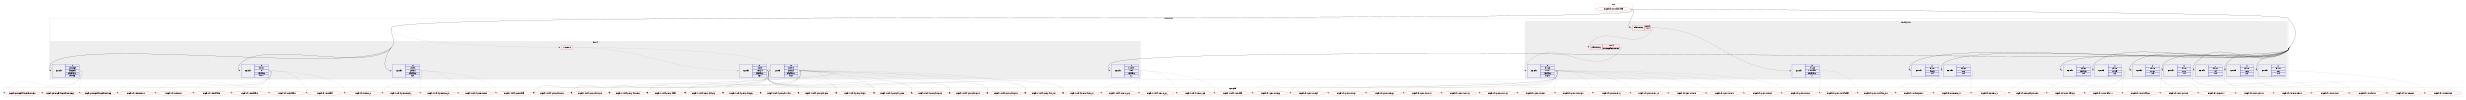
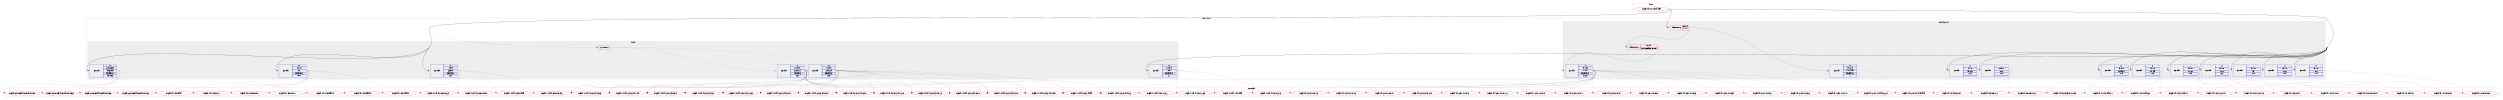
  digraph {
    compound=true
    concentrate=true
    fontname=Helvetica
    fontsize=10
    newrank=true
    rankdir=TB
    ranksep=1.5
    node [color=red fontname=Helvetica fontsize=10]
    edge [arrowhead=vee headport=w style=dotted tailport=e weight=100]
    n1 [label="portage://dev-db/hyperdex-9999" width=4]
    n2 [color=blue label=<<TABLE BORDER="0" CELLBORDER="1" CELLSPACING="0" CELLPADDING="4" WIDTH="220"><TR><TD ROWSPAN="6" CELLPADDING="30">pack_dep</TD></TR><TR><TD WIDTH="110">no</TD></TR><TR><TD>sys-devel</TD></TR><TR><TD>automake</TD></TR><TR><TD>greaterequal</TD></TR><TR><TD>1.16.1</TD></TR></TABLE>> shape=none]
    n3 [color=blue label=<<TABLE BORDER="0" CELLBORDER="1" CELLSPACING="0" CELLPADDING="4" WIDTH="220"><TR><TD ROWSPAN="6" CELLPADDING="30">pack_dep</TD></TR><TR><TD WIDTH="110">no</TD></TR><TR><TD>sys-devel</TD></TR><TR><TD>automake</TD></TR><TR><TD>greaterequal</TD></TR><TR><TD>1.15.1</TD></TR></TABLE>> shape=none]
    n4 [label=<<TABLE BORDER="0" CELLBORDER="1" CELLSPACING="0" CELLPADDING="4"><TR><TD CELLPADDING="10">any_of_group</TD></TR></TABLE>> shape=none]
    n5 [color=blue label=<<TABLE BORDER="0" CELLBORDER="1" CELLSPACING="0" CELLPADDING="4" WIDTH="220"><TR><TD ROWSPAN="6" CELLPADDING="30">pack_dep</TD></TR><TR><TD WIDTH="110">no</TD></TR><TR><TD>app-portage</TD></TR><TR><TD>elt-patches</TD></TR><TR><TD>greaterequal</TD></TR><TR><TD>20170815</TD></TR></TABLE>> shape=none]
    n6 [color=blue label=<<TABLE BORDER="0" CELLBORDER="1" CELLSPACING="0" CELLPADDING="4" WIDTH="220"><TR><TD ROWSPAN="6" CELLPADDING="30">pack_dep</TD></TR><TR><TD WIDTH="110">no</TD></TR><TR><TD>dev-vcs</TD></TR><TR><TD>git</TD></TR><TR><TD>greaterequal</TD></TR><TR><TD>1.8.2.1</TD></TR></TABLE>> shape=none]
    n7 [color=blue label=<<TABLE BORDER="0" CELLBORDER="1" CELLSPACING="0" CELLPADDING="4" WIDTH="220"><TR><TD ROWSPAN="6" CELLPADDING="30">pack_dep</TD></TR><TR><TD WIDTH="110">no</TD></TR><TR><TD>sys-devel</TD></TR><TR><TD>autoconf</TD></TR><TR><TD>greaterequal</TD></TR><TR><TD>2.69</TD></TR></TABLE>> shape=none]
    n8 [color=blue label=<<TABLE BORDER="0" CELLBORDER="1" CELLSPACING="0" CELLPADDING="4" WIDTH="220"><TR><TD ROWSPAN="6" CELLPADDING="30">pack_dep</TD></TR><TR><TD WIDTH="110">no</TD></TR><TR><TD>sys-devel</TD></TR><TR><TD>libtool</TD></TR><TR><TD>greaterequal</TD></TR><TR><TD>2.4</TD></TR></TABLE>> shape=none]
    n9 [color=blue label=<<TABLE BORDER="0" CELLBORDER="1" CELLSPACING="0" CELLPADDING="4" WIDTH="220"><TR><TD ROWSPAN="6" CELLPADDING="30">pack_dep</TD></TR><TR><TD WIDTH="110">no</TD></TR><TR><TD>dev-lang</TD></TR><TR><TD>python</TD></TR><TR><TD>greaterequal</TD></TR><TR><TD>2.7.5-r2</TD></TR></TABLE>> shape=none]
    n10 [label=<<TABLE BORDER="0" CELLBORDER="1" CELLSPACING="0" CELLPADDING="4"><TR><TD ROWSPAN="3" CELLPADDING="10">use_conditional</TD></TR><TR><TD>positive</TD></TR><TR><TD>python_targets_python2_7</TD></TR></TABLE>> shape=none]
    n11 [color=blue label=<<TABLE BORDER="0" CELLBORDER="1" CELLSPACING="0" CELLPADDING="4" WIDTH="220"><TR><TD ROWSPAN="6" CELLPADDING="30">pack_dep</TD></TR><TR><TD WIDTH="110">no</TD></TR><TR><TD>dev-lang</TD></TR><TR><TD>python-exec</TD></TR><TR><TD>greaterequal</TD></TR><TR><TD>2</TD></TR></TABLE>> shape=none]
    n12 [label=<<TABLE BORDER="0" CELLBORDER="1" CELLSPACING="0" CELLPADDING="4"><TR><TD ROWSPAN="3" CELLPADDING="10">use_conditional</TD></TR><TR><TD>positive</TD></TR><TR><TD>python</TD></TR></TABLE>> shape=none]
    n13 [color=blue label=<<TABLE BORDER="0" CELLBORDER="1" CELLSPACING="0" CELLPADDING="4" WIDTH="220"><TR><TD ROWSPAN="6" CELLPADDING="30">pack_dep</TD></TR><TR><TD WIDTH="110">no</TD></TR><TR><TD>dev-cpp</TD></TR><TR><TD>glog</TD></TR><TR><TD>none</TD></TR><TR><TD></TD></TR></TABLE>> shape=none]
    n14 [color=blue label=<<TABLE BORDER="0" CELLBORDER="1" CELLSPACING="0" CELLPADDING="4" WIDTH="220"><TR><TD ROWSPAN="6" CELLPADDING="30">pack_dep</TD></TR><TR><TD WIDTH="110">no</TD></TR><TR><TD>dev-cpp</TD></TR><TR><TD>sparsehash</TD></TR><TR><TD>none</TD></TR><TR><TD></TD></TR></TABLE>> shape=none]
    n15 [color=blue label=<<TABLE BORDER="0" CELLBORDER="1" CELLSPACING="0" CELLPADDING="4" WIDTH="220"><TR><TD ROWSPAN="6" CELLPADDING="30">pack_dep</TD></TR><TR><TD WIDTH="110">no</TD></TR><TR><TD>dev-libs</TD></TR><TR><TD>busybee</TD></TR><TR><TD>none</TD></TR><TR><TD></TD></TR></TABLE>> shape=none]
    n16 [color=blue label=<<TABLE BORDER="0" CELLBORDER="1" CELLSPACING="0" CELLPADDING="4" WIDTH="220"><TR><TD ROWSPAN="6" CELLPADDING="30">pack_dep</TD></TR><TR><TD WIDTH="110">no</TD></TR><TR><TD>dev-libs</TD></TR><TR><TD>cityhash</TD></TR><TR><TD>none</TD></TR><TR><TD></TD></TR></TABLE>> shape=none]
    n17 [color=blue label=<<TABLE BORDER="0" CELLBORDER="1" CELLSPACING="0" CELLPADDING="4" WIDTH="220"><TR><TD ROWSPAN="6" CELLPADDING="30">pack_dep</TD></TR><TR><TD WIDTH="110">no</TD></TR><TR><TD>dev-libs</TD></TR><TR><TD>json-c</TD></TR><TR><TD>none</TD></TR><TR><TD></TD></TR></TABLE>> shape=none]
    n18 [color=blue label=<<TABLE BORDER="0" CELLBORDER="1" CELLSPACING="0" CELLPADDING="4" WIDTH="220"><TR><TD ROWSPAN="6" CELLPADDING="30">pack_dep</TD></TR><TR><TD WIDTH="110">no</TD></TR><TR><TD>dev-libs</TD></TR><TR><TD>libe</TD></TR><TR><TD>none</TD></TR><TR><TD></TD></TR></TABLE>> shape=none]
    n19 [color=blue label=<<TABLE BORDER="0" CELLBORDER="1" CELLSPACING="0" CELLPADDING="4" WIDTH="220"><TR><TD ROWSPAN="6" CELLPADDING="30">pack_dep</TD></TR><TR><TD WIDTH="110">no</TD></TR><TR><TD>dev-libs</TD></TR><TR><TD>libpo6</TD></TR><TR><TD>none</TD></TR><TR><TD></TD></TR></TABLE>> shape=none]
    n20 [color=blue label=<<TABLE BORDER="0" CELLBORDER="1" CELLSPACING="0" CELLPADDING="4" WIDTH="220"><TR><TD ROWSPAN="6" CELLPADDING="30">pack_dep</TD></TR><TR><TD WIDTH="110">no</TD></TR><TR><TD>dev-libs</TD></TR><TR><TD>popt</TD></TR><TR><TD>none</TD></TR><TR><TD></TD></TR></TABLE>> shape=none]
    n21 [color=blue label=<<TABLE BORDER="0" CELLBORDER="1" CELLSPACING="0" CELLPADDING="4" WIDTH="220"><TR><TD ROWSPAN="6" CELLPADDING="30">pack_dep</TD></TR><TR><TD WIDTH="110">no</TD></TR><TR><TD>dev-libs</TD></TR><TR><TD>replicant</TD></TR><TR><TD>none</TD></TR><TR><TD></TD></TR></TABLE>> shape=none]
    n22 [label="portage://sys-devel/automake-1.10.3-r3" width=4]
    n23 [label="portage://sys-devel/automake-1.11.6-r3" width=4]
    n24 [label="portage://sys-devel/automake-1.12.6-r2" width=4]
    n25 [label="portage://sys-devel/automake-1.13.4-r2" width=4]
    n26 [label="portage://sys-devel/automake-1.14.1-r2" width=4]
    n27 [label="portage://sys-devel/automake-1.15.1-r2" width=4]
    n28 [label="portage://sys-devel/automake-1.16.1-r1" width=4]
    n29 [label="portage://sys-devel/automake-1.16.1-r2" width=4]
    n30 [label="portage://sys-devel/automake-1.4_p6-r2" width=4]
    n31 [label="portage://sys-devel/automake-1.5-r2" width=4]
    n32 [label="portage://sys-devel/automake-1.6.3-r2" width=4]
    n33 [label="portage://sys-devel/automake-1.7.9-r3" width=4]
    n34 [label="portage://sys-devel/automake-1.8.5-r5" width=4]
    n35 [label="portage://sys-devel/automake-1.9.6-r5" width=4]
    n36 [label="portage://sys-devel/automake-9999" width=4]
    n37 [label="portage://app-portage/elt-patches-20170317" width=4]
+   n38 [label="portage://app-portage/elt-patches-20170422" width=4]
    n39 [label="portage://app-portage/elt-patches-20170815" width=4]
    n40 [label="portage://app-portage/elt-patches-20170826.1" width=4]
    n41 [label="portage://dev-vcs/git-2.21.0" width=4]
    n42 [label="portage://dev-vcs/git-2.23.0-r1" width=4]
    n43 [label="portage://dev-vcs/git-2.24.0" width=4]
    n44 [label="portage://dev-vcs/git-9999" width=4]
    n45 [label="portage://dev-vcs/git-9999-r1" width=4]
    n46 [label="portage://dev-vcs/git-9999-r2" width=4]
    n47 [label="portage://dev-vcs/git-9999-r3" width=4]
    n48 [label="portage://sys-devel/autoconf-2.13-r1" width=4]
    n49 [label="portage://sys-devel/autoconf-2.64-r1" width=4]
    n50 [label="portage://sys-devel/autoconf-2.69-r4" width=4]
    n51 [label="portage://sys-devel/autoconf-9999" width=4]
    n52 [label="portage://sys-devel/libtool-2.4.6-r3" width=4]
    n53 [label="portage://sys-devel/libtool-2.4.6-r4" width=4]
    n54 [label="portage://sys-devel/libtool-2.4.6-r5" width=4]
    n55 [label="portage://sys-devel/libtool-9999" width=4]
    n56 [label="portage://dev-lang/python-2.7.15" width=4]
    n57 [label="portage://dev-lang/python-2.7.16" width=4]
    n58 [label="portage://dev-lang/python-2.7.17" width=4]
    n59 [label="portage://dev-lang/python-3.5.5" width=4]
    n60 [label="portage://dev-lang/python-3.5.7" width=4]
    n61 [label="portage://dev-lang/python-3.5.9" width=4]
    n62 [label="portage://dev-lang/python-3.6.5" width=4]
    n63 [label="portage://dev-lang/python-3.6.8" width=4]
    n64 [label="portage://dev-lang/python-3.6.9" width=4]
    n65 [label="portage://dev-lang/python-3.7.2" width=4]
    n66 [label="portage://dev-lang/python-3.7.3" width=4]
    n67 [label="portage://dev-lang/python-3.7.4-r1" width=4]
    n68 [label="portage://dev-lang/python-3.7.5" width=4]
    n69 [label="portage://dev-lang/python-3.7.5-r1" width=4]
    n70 [label="portage://dev-lang/python-3.8.0" width=4]
    n71 [label="portage://dev-lang/python-exec-2.4.6-r1" width=4]
    n72 [label="portage://dev-lang/python-exec-9999" width=4]
    n73 [label="portage://dev-cpp/glog-0.3.4-r1" width=4]
    n74 [label="portage://dev-cpp/glog-0.4.0" width=4]
    n75 [label="portage://dev-cpp/sparsehash-2.0.3-r1" width=4]
    n76 [label="portage://dev-libs/busybee-0.5.2" width=4]
    n77 [label="portage://dev-libs/busybee-0.6.0" width=4]
    n78 [label="portage://dev-libs/busybee-0.7.0" width=4]
    n79 [label="portage://dev-libs/cityhash-1.0.3" width=4]
    n80 [label="portage://dev-libs/cityhash-1.1.0" width=4]
    n81 [label="portage://dev-libs/app-1.1.1" width=4]
    n82 [label="portage://dev-libs/json-c-0.12" width=4]
    n83 [label="portage://dev-libs/json-c-0.13.1-r1" width=4]
    n84 [label="portage://dev-libs/libe-0.11.0" width=4]
    n85 [label="portage://dev-libs/libpo6-0.8.0" width=4]
    n86 [label="portage://dev-libs/popt-1.16-r2" width=4]
    n87 [label="portage://dev-libs/replicant-0.8.1" width=4]
    subgraph cluster_1 {
      color=gray
      label=<<i>ebuild</i>>
      rank=same
      n1
    }
    subgraph cluster_2 {
      color=gray
      label=<<i>dependencies</i>>
      subgraph cluster_3 {
        color=gray
        fillcolor="#eeeeee"
        label=<<i>compile</i>>
        style=filled
        subgraph sub_4 {
          color=gray
          fillcolor="#eeeeee"
          label=<<i>compile</i>>
          style=filled
          n4
          subgraph sub_5 {
            color=gray
            fillcolor="#eeeeee"
            label=<<i>compile</i>>
            style=filled
            n2
          }
          subgraph sub_6 {
            color=gray
            fillcolor="#eeeeee"
            label=<<i>compile</i>>
            style=filled
            n3
          }
        }
        subgraph sub_7 {
          color=gray
          fillcolor="#eeeeee"
          label=<<i>compile</i>>
          style=filled
          n5
        }
        subgraph sub_8 {
          color=gray
          fillcolor="#eeeeee"
          label=<<i>compile</i>>
          style=filled
          n6
        }
        subgraph sub_9 {
          color=gray
          fillcolor="#eeeeee"
          label=<<i>compile</i>>
          style=filled
          n7
        }
        subgraph sub_10 {
          color=gray
          fillcolor="#eeeeee"
          label=<<i>compile</i>>
          style=filled
          n8
        }
      }
      subgraph cluster_11 {
        color=gray
        fillcolor="#eeeeee"
        label=<<i>compile and run</i>>
        style=filled
        subgraph sub_12 {
          color=gray
          fillcolor="#eeeeee"
          label=<<i>compile and run</i>>
          style=filled
          n12
          subgraph sub_13 {
            color=gray
            fillcolor="#eeeeee"
            label=<<i>compile and run</i>>
            style=filled
            n10
            subgraph sub_14 {
              color=gray
              fillcolor="#eeeeee"
              label=<<i>compile and run</i>>
              style=filled
              n9
            }
          }
          subgraph sub_15 {
            color=gray
            fillcolor="#eeeeee"
            label=<<i>compile and run</i>>
            style=filled
            n11
          }
        }
        subgraph sub_16 {
          color=gray
          fillcolor="#eeeeee"
          label=<<i>compile and run</i>>
          style=filled
          n13
        }
        subgraph sub_17 {
          color=gray
          fillcolor="#eeeeee"
          label=<<i>compile and run</i>>
          style=filled
          n14
        }
        subgraph sub_18 {
          color=gray
          fillcolor="#eeeeee"
          label=<<i>compile and run</i>>
          style=filled
          n15
        }
        subgraph sub_19 {
          color=gray
          fillcolor="#eeeeee"
          label=<<i>compile and run</i>>
          style=filled
          n16
        }
        subgraph sub_20 {
          color=gray
          fillcolor="#eeeeee"
          label=<<i>compile and run</i>>
          style=filled
          n17
        }
        subgraph sub_21 {
          color=gray
          fillcolor="#eeeeee"
          label=<<i>compile and run</i>>
          style=filled
          n18
        }
        subgraph sub_22 {
          color=gray
          fillcolor="#eeeeee"
          label=<<i>compile and run</i>>
          style=filled
          n19
        }
        subgraph sub_23 {
          color=gray
          fillcolor="#eeeeee"
          label=<<i>compile and run</i>>
          style=filled
          n20
        }
        subgraph sub_24 {
          color=gray
          fillcolor="#eeeeee"
          label=<<i>compile and run</i>>
          style=filled
          n21
        }
      }
      subgraph cluster_25 {
        color=gray
        fillcolor="#eeeeee"
        label=<<i>run</i>>
        style=filled
      }
    }
    subgraph cluster_26 {
      color=gray
      label=<<i>candidates</i>>
      rank=same
      subgraph sub_27 {
        color=black
        label=<<i>candidates</i>>
        nodesep=1
        rank=same
        n22
        n23
        n24
        n25
        n26
        n27
        n28
        n29
        n30
        n31
        n32
        n33
        n34
        n35
        n36
      }
      subgraph sub_28 {
        color=black
        label=<<i>candidates</i>>
        nodesep=1
        rank=same
        n22
        n23
        n24
        n25
        n26
        n27
        n28
        n29
        n30
        n31
        n32
        n33
        n34
        n35
        n36
      }
      subgraph sub_29 {
        color=black
        label=<<i>candidates</i>>
        nodesep=1
        rank=same
        n37
+       n38
        n39
        n40
      }
      subgraph sub_30 {
        color=black
        label=<<i>candidates</i>>
        nodesep=1
        rank=same
        n41
        n42
        n43
        n44
        n45
        n46
        n47
      }
      subgraph sub_31 {
        color=black
        label=<<i>candidates</i>>
        nodesep=1
        rank=same
        n48
        n49
        n50
        n51
      }
      subgraph sub_32 {
        color=black
        label=<<i>candidates</i>>
        nodesep=1
        rank=same
        n52
        n53
        n54
        n55
      }
      subgraph sub_33 {
        color=black
        label=<<i>candidates</i>>
        nodesep=1
        rank=same
        n56
        n57
        n58
        n59
        n60
        n61
        n62
        n63
        n64
        n65
        n66
        n67
        n68
        n69
        n70
      }
      subgraph sub_34 {
        color=black
        label=<<i>candidates</i>>
        nodesep=1
        rank=same
        n71
        n72
      }
      subgraph sub_35 {
        color=black
        label=<<i>candidates</i>>
        nodesep=1
        rank=same
        n73
        n74
      }
      subgraph sub_36 {
        color=black
        label=<<i>candidates</i>>
        nodesep=1
        rank=same
        n75
      }
      subgraph sub_37 {
        color=black
        label=<<i>candidates</i>>
        nodesep=1
        rank=same
        n76
        n77
        n78
      }
      subgraph sub_38 {
        color=black
        label=<<i>candidates</i>>
        nodesep=1
        rank=same
        n79
        n80
        n81
      }
      subgraph sub_39 {
        color=black
        label=<<i>candidates</i>>
        nodesep=1
        rank=same
        n82
        n83
      }
      subgraph sub_40 {
        color=black
        label=<<i>candidates</i>>
        nodesep=1
        rank=same
        n84
      }
      subgraph sub_41 {
        color=black
        label=<<i>candidates</i>>
        nodesep=1
        rank=same
        n85
      }
      subgraph sub_42 {
        color=black
        label=<<i>candidates</i>>
        nodesep=1
        rank=same
        n86
      }
      subgraph sub_43 {
        color=black
        label=<<i>candidates</i>>
        nodesep=1
        rank=same
        n87
      }
    }
    n1 -> n4 [weight=20]
    n1 -> n5 [style=solid weight=20]
    n1 -> n6 [style=solid weight=20]
    n1 -> n7 [style=solid weight=20]
    n1 -> n8 [style=solid weight=20]
    n1 -> n12 [arrowhead=odotvee style=solid weight=20]
    n1 -> n13 [arrowhead=odotvee style=solid weight=20]
    n1 -> n14 [arrowhead=odotvee style=solid weight=20]
    n1 -> n15 [arrowhead=odotvee style=solid weight=20]
    n1 -> n16 [arrowhead=odotvee style=solid weight=20]
    n1 -> n17 [arrowhead=odotvee style=solid weight=20]
    n1 -> n18 [arrowhead=odotvee style=solid weight=20]
    n1 -> n19 [arrowhead=odotvee style=solid weight=20]
    n1 -> n20 [arrowhead=odotvee style=solid weight=20]
    n1 -> n21 [arrowhead=odotvee style=solid weight=20]
    n2 -> n22
    n2 -> n23
    n2 -> n24
    n2 -> n25
    n2 -> n26
    n2 -> n27
    n2 -> n28
    n2 -> n29
    n2 -> n30
    n2 -> n31
    n2 -> n32
    n2 -> n33
    n2 -> n34
    n2 -> n35
    n2 -> n36
    n3 -> n22
    n3 -> n23
    n3 -> n24
    n3 -> n25
    n3 -> n26
    n3 -> n27
    n3 -> n28
    n3 -> n29
    n3 -> n30
    n3 -> n31
    n3 -> n32
    n3 -> n33
    n3 -> n34
    n3 -> n35
    n3 -> n36
    n4 -> n2 [arrowhead=oinv weight=20]
    n4 -> n3 [arrowhead=oinv weight=20]
    n5 -> n37
+   n5 -> n38
    n5 -> n39
    n5 -> n40
    n6 -> n41
    n6 -> n42
    n6 -> n43
    n6 -> n44
    n6 -> n45
    n6 -> n46
    n6 -> n47
    n7 -> n48
    n7 -> n49
    n7 -> n50
    n7 -> n51
    n8 -> n52
    n8 -> n53
    n8 -> n54
    n8 -> n55
    n9 -> n56
    n9 -> n57
    n9 -> n58
    n9 -> n59
    n9 -> n60
    n9 -> n61
    n9 -> n62
    n9 -> n63
    n9 -> n64
    n9 -> n65
    n9 -> n66
    n9 -> n67
    n9 -> n68
    n9 -> n69
    n9 -> n70
    n10 -> n9 [style=dashed weight=20]
    n11 -> n71
    n11 -> n72
    n12 -> n10 [style=dashed weight=20]
    n12 -> n11 [style=dashed weight=20]
    n13 -> n73
    n13 -> n74
    n14 -> n75
    n15 -> n76
    n15 -> n77
    n15 -> n78
    n16 -> n79
    n16 -> n80
    n16 -> n81
    n17 -> n82
    n17 -> n83
    n18 -> n84
    n19 -> n85
    n20 -> n86
    n21 -> n87
  }
